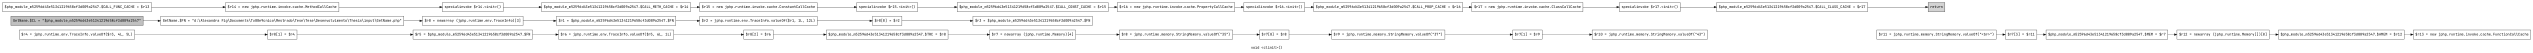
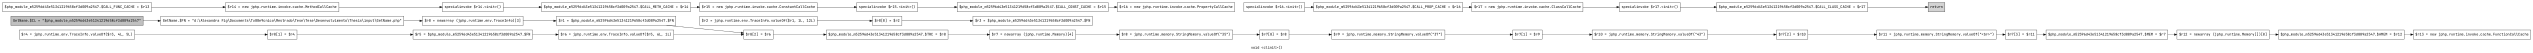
  digraph {
    fontname="JetBrains Mono"
    label="void <clinit>()"
    rankdir=LR
    node [fontname="JetBrains Mono" shape=box]
    edge [fontname="JetBrains Mono"]
    n1 [fillcolor=gray label="GetName.$CL = \"$php_module_m52596d43e51341219658cf3d009a2547\"" style=filled]
    n2 [label="GetName.$FN = \"d:\\Alexandra Fig\\Documents\\T\u00e9cnico\\Mestrado\\Tese\\Tese\\Desenvolvimento\\Thesis\\input\\GetName.php\""]
    n3 [label="$r0 = newarray (jphp.runtime.env.TraceInfo)[3]"]
    n4 [label="$r1 = $php_module_m52596d43e51341219658cf3d009a2547.$FN"]
    n5 [label="$r2 = jphp.runtime.env.TraceInfo.valueOf($r1, 1L, 12L)"]
    n6 [label="$r0[0] = $r2"]
    n7 [label="$r3 = $php_module_m52596d43e51341219658cf3d009a2547.$FN"]
    n8 [label="$r4 = jphp.runtime.env.TraceInfo.valueOf($r3, 4L, 5L)"]
    n9 [label="$r0[1] = $r4"]
    n10 [label="$r5 = $php_module_m52596d43e51341219658cf3d009a2547.$FN"]
    n11 [label="$r6 = jphp.runtime.env.TraceInfo.valueOf($r5, 6L, 1L)"]
    n12 [label="$r0[2] = $r6"]
    n13 [label="$php_module_m52596d43e51341219658cf3d009a2547.$TRC = $r0"]
    n14 [label="$r7 = newarray (jphp.runtime.Memory)[4]"]
    n15 [label="$r8 = jphp.runtime.memory.StringMemory.valueOf(\"35\")"]
    n16 [label="$r7[0] = $r8"]
    n17 [label="$r9 = jphp.runtime.memory.StringMemory.valueOf(\"37\")"]
    n18 [label="$r7[1] = $r9"]
    n19 [label="$r10 = jphp.runtime.memory.StringMemory.valueOf(\"43\")"]
+   n20 [label="$r7[2] = $r10"]
    n21 [label="$r11 = jphp.runtime.memory.StringMemory.valueOf(\"<br>\")"]
    n22 [label="$r7[3] = $r11"]
    n23 [label="$php_module_m52596d43e51341219658cf3d009a2547.$MEM = $r7"]
    n24 [label="$r12 = newarray (jphp.runtime.Memory[])[0]"]
    n25 [label="$php_module_m52596d43e51341219658cf3d009a2547.$AMEM = $r12"]
    n26 [label="$r13 = new jphp.runtime.invoke.cache.FunctionCallCache"]
    n27 [label="$php_module_m52596d43e51341219658cf3d009a2547.$CALL_FUNC_CACHE = $r13"]
    n28 [label="$r14 = new jphp.runtime.invoke.cache.MethodCallCache"]
    n29 [label="specialinvoke $r14.<init>()"]
    n30 [label="$php_module_m52596d43e51341219658cf3d009a2547.$CALL_METH_CACHE = $r14"]
    n31 [label="$r15 = new jphp.runtime.invoke.cache.ConstantCallCache"]
    n32 [label="specialinvoke $r15.<init>()"]
    n33 [label="$php_module_m52596d43e51341219658cf3d009a2547.$CALL_CONST_CACHE = $r15"]
    n34 [label="$r16 = new jphp.runtime.invoke.cache.PropertyCallCache"]
    n35 [label="specialinvoke $r16.<init>()"]
    n36 [label="$php_module_m52596d43e51341219658cf3d009a2547.$CALL_PROP_CACHE = $r16"]
    n37 [label="$r17 = new jphp.runtime.invoke.cache.ClassCallCache"]
    n38 [label="specialinvoke $r17.<init>()"]
    n39 [label="$php_module_m52596d43e51341219658cf3d009a2547.$CALL_CLASS_CACHE = $r17"]
    n40 [fillcolor=lightgray label=return style=filled]
    n1 -> n2
    n2 -> n3
    n3 -> n4
-   n4 -> n5
+   n4 -> n12
    n5 -> n6
    n6 -> n7
    n8 -> n9
    n9 -> n10
    n10 -> n11
    n11 -> n12
    n12 -> n13
    n13 -> n14
    n14 -> n15
    n15 -> n16
    n16 -> n17
    n17 -> n18
    n18 -> n19
+   n19 -> n20
+   n20 -> n21
    n21 -> n22
    n22 -> n23
    n23 -> n24
    n24 -> n25
    n25 -> n26
    n27 -> n28
    n28 -> n29
    n29 -> n30
    n30 -> n31
    n31 -> n32
    n32 -> n33
    n33 -> n34
-   n34 -> n35
    n35 -> n36
    n36 -> n37
    n37 -> n38
    n38 -> n39
    n39 -> n40
  }
